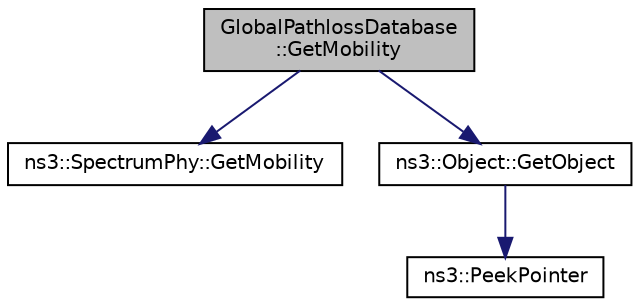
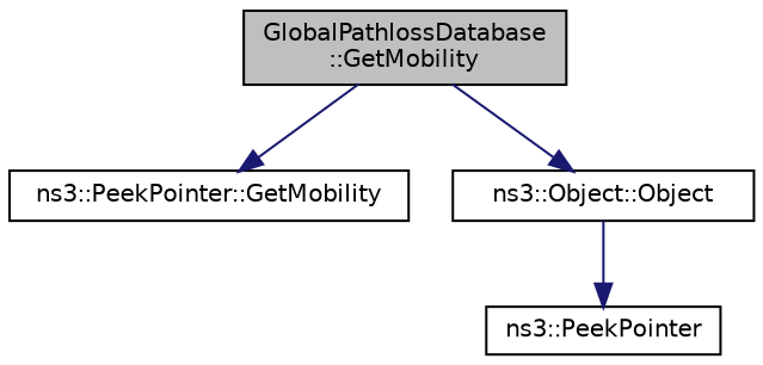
  digraph {
    rankdir=TB
    node [color=black fillcolor=white fontname=Helvetica fontsize=10 shape=record style=filled]
    edge [color=midnightblue fontname=Helvetica fontsize=10 labelfontname=Helvetica labelfontsize=10 style=solid]
    n1 [fillcolor=grey75 fontcolor=black height=0.2 label="GlobalPathlossDatabase\l::GetMobility" width=0.4]
-   n2 [height=0.2 label="ns3::SpectrumPhy::GetMobility" width=0.4]
-   n3 [height=0.2 label="ns3::Object::GetObject" width=0.4]
+   n2 [height=0.2 label="ns3::PeekPointer::GetMobility" width=0.4]
+   n3 [height=0.2 label="ns3::Object::Object" width=0.4]
    n4 [height=0.2 label="ns3::PeekPointer" width=0.4]
    n1 -> n2
    n1 -> n3
    n3 -> n4
  }
